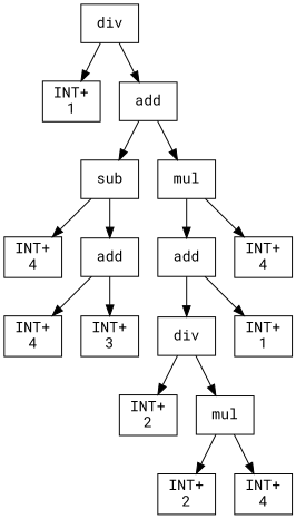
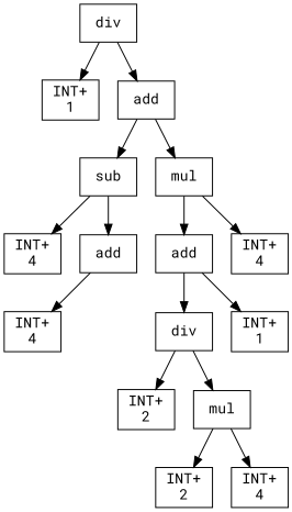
  digraph {
    fontname="Roboto Mono"
    node [shape=box fontname="Roboto Mono"]
    edge [fontname="Roboto Mono"]
    n1 [label=div]
    n2 [label="INT+\n1"]
    n3 [label=add]
    n4 [label=sub]
    n5 [label=mul]
    n6 [label="INT+\n4"]
    n7 [label=add]
    n8 [label="INT+\n4"]
-   n9 [label="INT+\n3"]
    n10 [label=add]
    n11 [label="INT+\n4"]
    n12 [label=div]
    n13 [label="INT+\n1"]
    n14 [label="INT+\n2"]
    n15 [label=mul]
    n16 [label="INT+\n2"]
    n17 [label="INT+\n4"]
    n1 -> n2
    n1 -> n3
    n3 -> n4
    n3 -> n5
    n4 -> n6
    n4 -> n7
    n5 -> n10
    n5 -> n11
    n7 -> n8
-   n7 -> n9
    n10 -> n12
    n10 -> n13
    n12 -> n14
    n12 -> n15
    n15 -> n16
    n15 -> n17
  }
